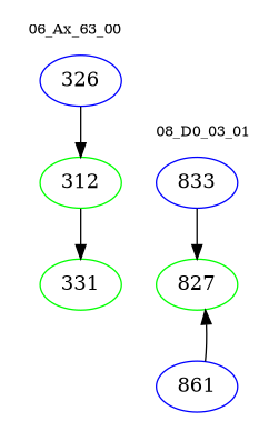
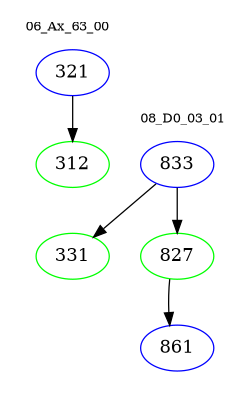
  digraph {
    node [color=blue]
    edge [color=black]
-   n1 [label=326]
+   n1 [label=321]
    n2 [color=green label=312]
    n3 [color=green label=331]
    n4 [label=833]
    n5 [color=green label=827]
    n6 [label=861]
    subgraph cluster_1 {
      color=white
      fontsize=10
      label="06_Ax_63_00"
      n1
      n2
      n3
    }
    subgraph cluster_2 {
      color=white
      fontsize=10
      label="08_D0_03_01"
      n4
      n5
      n6
    }
    n1 -> n2
-   n2 -> n3
+   n4 -> n3
    n4 -> n5
-   n6 -> n5
+   n5 -> n6
  }
